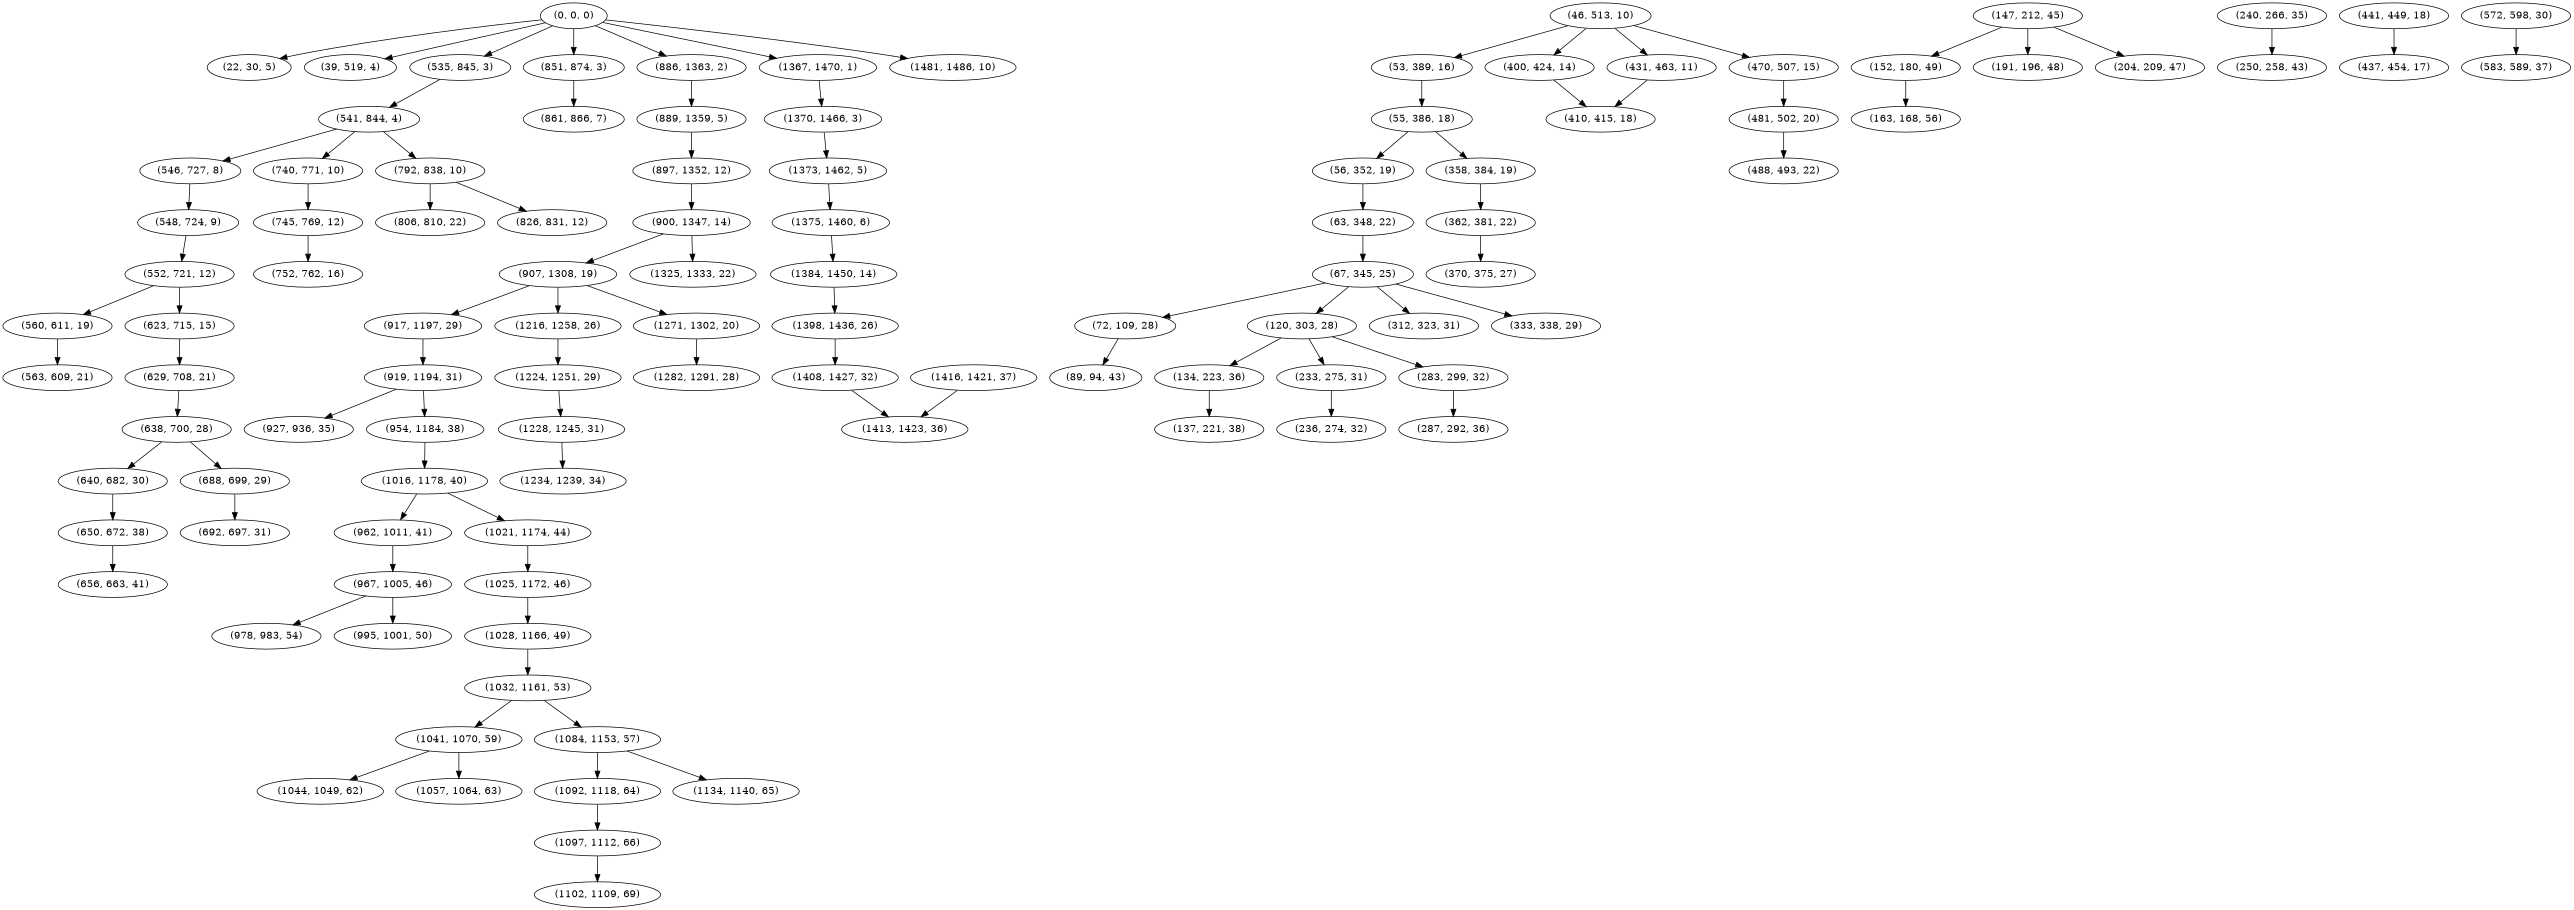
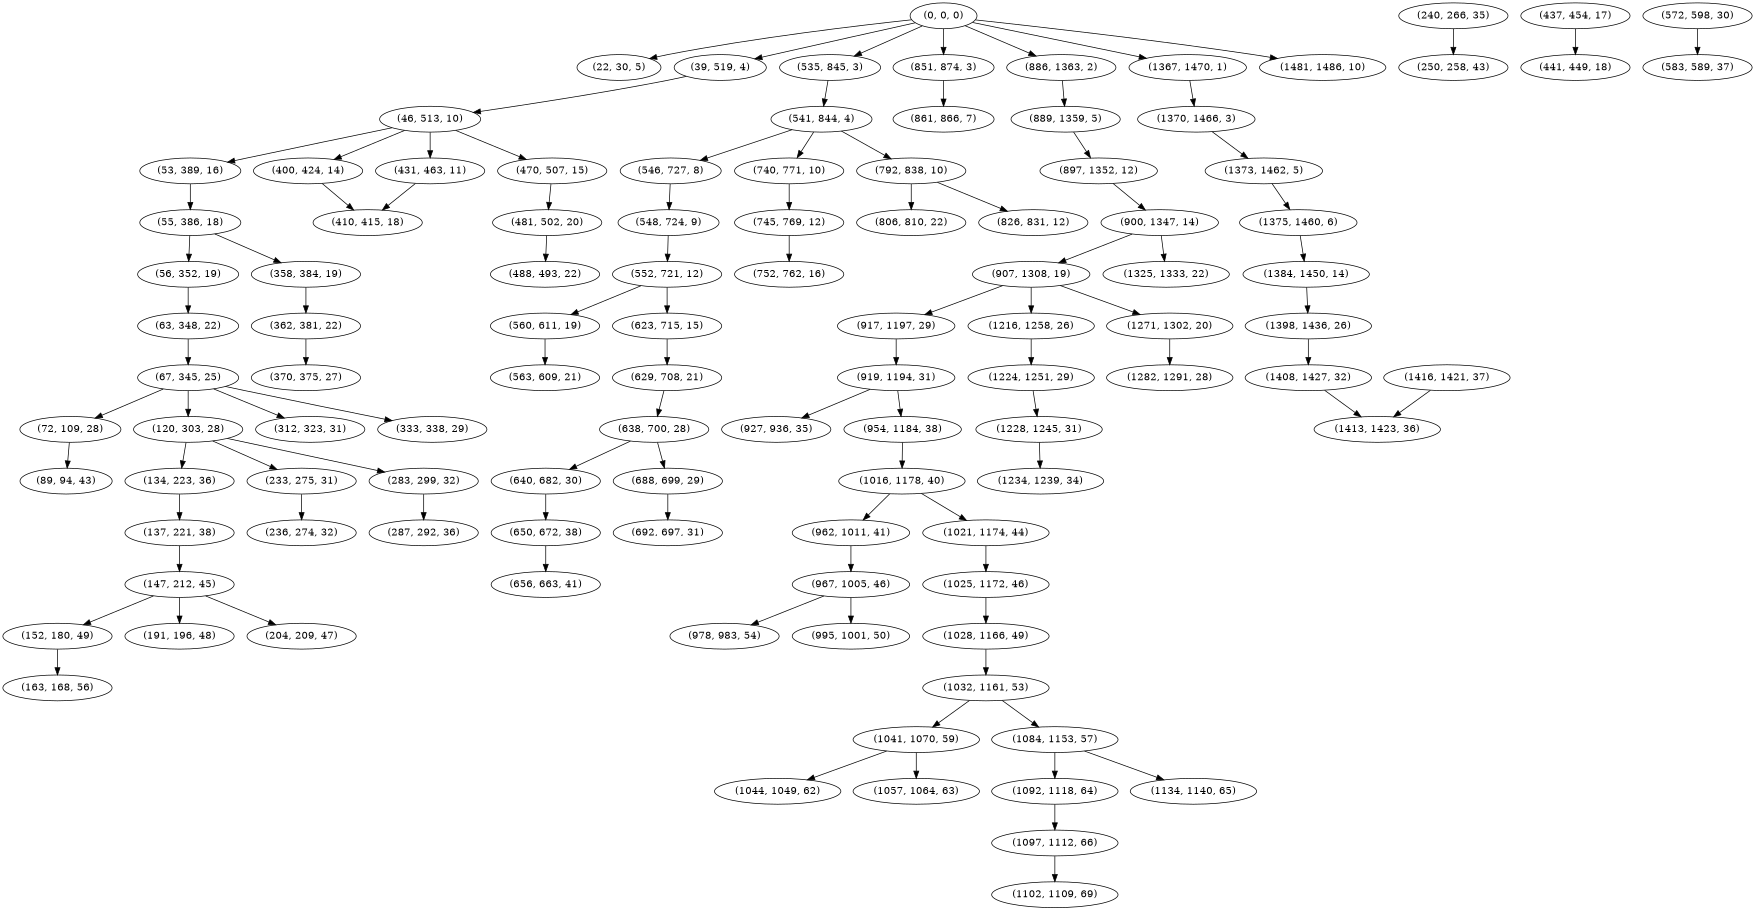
  digraph {
    "(0, 0, 0)"
    "(22, 30, 5)"
    "(39, 519, 4)"
    "(535, 845, 3)"
    "(851, 874, 3)"
    "(886, 1363, 2)"
    "(1367, 1470, 1)"
    "(1481, 1486, 10)"
    "(46, 513, 10)"
    "(541, 844, 4)"
    "(861, 866, 7)"
    "(889, 1359, 5)"
    "(1370, 1466, 3)"
    "(53, 389, 16)"
    "(400, 424, 14)"
    "(431, 463, 11)"
    "(470, 507, 15)"
    "(55, 386, 18)"
    "(410, 415, 18)"
    "(481, 502, 20)"
    "(56, 352, 19)"
    "(358, 384, 19)"
    "(63, 348, 22)"
    "(362, 381, 22)"
    "(67, 345, 25)"
    "(72, 109, 28)"
    "(120, 303, 28)"
    "(312, 323, 31)"
    "(333, 338, 29)"
    "(89, 94, 43)"
    "(134, 223, 36)"
    "(233, 275, 31)"
    "(283, 299, 32)"
    "(137, 221, 38)"
    "(236, 274, 32)"
    "(287, 292, 36)"
    "(147, 212, 45)"
    "(152, 180, 49)"
    "(191, 196, 48)"
    "(204, 209, 47)"
    "(163, 168, 56)"
    "(240, 266, 35)"
    "(250, 258, 43)"
    "(370, 375, 27)"
    "(437, 454, 17)"
    "(441, 449, 18)"
    "(488, 493, 22)"
    "(546, 727, 8)"
    "(740, 771, 10)"
    "(792, 838, 10)"
    "(548, 724, 9)"
    "(745, 769, 12)"
    "(806, 810, 22)"
    "(826, 831, 12)"
    "(552, 721, 12)"
    "(560, 611, 19)"
    "(623, 715, 15)"
    "(563, 609, 21)"
    "(629, 708, 21)"
    "(572, 598, 30)"
    "(583, 589, 37)"
    "(638, 700, 28)"
    "(640, 682, 30)"
    "(688, 699, 29)"
    "(650, 672, 38)"
    "(692, 697, 31)"
    "(656, 663, 41)"
    "(752, 762, 16)"
    "(897, 1352, 12)"
    "(900, 1347, 14)"
    "(907, 1308, 19)"
    "(1325, 1333, 22)"
    "(917, 1197, 29)"
    "(1216, 1258, 26)"
    "(1271, 1302, 20)"
    "(919, 1194, 31)"
    "(1224, 1251, 29)"
    "(1282, 1291, 28)"
    "(927, 936, 35)"
    "(954, 1184, 38)"
    "(1016, 1178, 40)"
    "(962, 1011, 41)"
    "(967, 1005, 46)"
    "(1021, 1174, 44)"
    "(978, 983, 54)"
    "(995, 1001, 50)"
    "(1025, 1172, 46)"
    "(1028, 1166, 49)"
    "(1032, 1161, 53)"
    "(1041, 1070, 59)"
    "(1084, 1153, 57)"
    "(1044, 1049, 62)"
    "(1057, 1064, 63)"
    "(1092, 1118, 64)"
    "(1134, 1140, 65)"
    "(1097, 1112, 66)"
    "(1102, 1109, 69)"
    "(1228, 1245, 31)"
    "(1234, 1239, 34)"
    "(1373, 1462, 5)"
    "(1375, 1460, 6)"
    "(1384, 1450, 14)"
    "(1398, 1436, 26)"
    "(1408, 1427, 32)"
    "(1413, 1423, 36)"
    "(1416, 1421, 37)"
    "(0, 0, 0)" -> "(22, 30, 5)"
    "(0, 0, 0)" -> "(39, 519, 4)"
    "(0, 0, 0)" -> "(535, 845, 3)"
    "(0, 0, 0)" -> "(851, 874, 3)"
    "(0, 0, 0)" -> "(886, 1363, 2)"
    "(0, 0, 0)" -> "(1367, 1470, 1)"
    "(0, 0, 0)" -> "(1481, 1486, 10)"
+   "(39, 519, 4)" -> "(46, 513, 10)"
    "(535, 845, 3)" -> "(541, 844, 4)"
    "(851, 874, 3)" -> "(861, 866, 7)"
    "(886, 1363, 2)" -> "(889, 1359, 5)"
    "(1367, 1470, 1)" -> "(1370, 1466, 3)"
    "(46, 513, 10)" -> "(53, 389, 16)"
    "(46, 513, 10)" -> "(400, 424, 14)"
    "(46, 513, 10)" -> "(431, 463, 11)"
    "(46, 513, 10)" -> "(470, 507, 15)"
    "(541, 844, 4)" -> "(546, 727, 8)"
    "(541, 844, 4)" -> "(740, 771, 10)"
    "(541, 844, 4)" -> "(792, 838, 10)"
    "(889, 1359, 5)" -> "(897, 1352, 12)"
    "(1370, 1466, 3)" -> "(1373, 1462, 5)"
    "(53, 389, 16)" -> "(55, 386, 18)"
    "(400, 424, 14)" -> "(410, 415, 18)"
    "(431, 463, 11)" -> "(410, 415, 18)"
    "(470, 507, 15)" -> "(481, 502, 20)"
    "(55, 386, 18)" -> "(56, 352, 19)"
    "(55, 386, 18)" -> "(358, 384, 19)"
    "(481, 502, 20)" -> "(488, 493, 22)"
    "(56, 352, 19)" -> "(63, 348, 22)"
    "(358, 384, 19)" -> "(362, 381, 22)"
    "(63, 348, 22)" -> "(67, 345, 25)"
    "(362, 381, 22)" -> "(370, 375, 27)"
    "(67, 345, 25)" -> "(72, 109, 28)"
    "(67, 345, 25)" -> "(120, 303, 28)"
    "(67, 345, 25)" -> "(312, 323, 31)"
    "(67, 345, 25)" -> "(333, 338, 29)"
    "(72, 109, 28)" -> "(89, 94, 43)"
    "(120, 303, 28)" -> "(134, 223, 36)"
    "(120, 303, 28)" -> "(233, 275, 31)"
    "(120, 303, 28)" -> "(283, 299, 32)"
    "(134, 223, 36)" -> "(137, 221, 38)"
    "(233, 275, 31)" -> "(236, 274, 32)"
    "(283, 299, 32)" -> "(287, 292, 36)"
+   "(137, 221, 38)" -> "(147, 212, 45)"
    "(147, 212, 45)" -> "(152, 180, 49)"
    "(147, 212, 45)" -> "(191, 196, 48)"
    "(147, 212, 45)" -> "(204, 209, 47)"
    "(152, 180, 49)" -> "(163, 168, 56)"
    "(240, 266, 35)" -> "(250, 258, 43)"
-   "(441, 449, 18)" -> "(437, 454, 17)"
+   "(437, 454, 17)" -> "(441, 449, 18)"
    "(546, 727, 8)" -> "(548, 724, 9)"
    "(740, 771, 10)" -> "(745, 769, 12)"
    "(792, 838, 10)" -> "(806, 810, 22)"
    "(792, 838, 10)" -> "(826, 831, 12)"
    "(548, 724, 9)" -> "(552, 721, 12)"
    "(745, 769, 12)" -> "(752, 762, 16)"
    "(552, 721, 12)" -> "(560, 611, 19)"
    "(552, 721, 12)" -> "(623, 715, 15)"
    "(560, 611, 19)" -> "(563, 609, 21)"
    "(623, 715, 15)" -> "(629, 708, 21)"
    "(629, 708, 21)" -> "(638, 700, 28)"
    "(572, 598, 30)" -> "(583, 589, 37)"
    "(638, 700, 28)" -> "(640, 682, 30)"
    "(638, 700, 28)" -> "(688, 699, 29)"
    "(640, 682, 30)" -> "(650, 672, 38)"
    "(688, 699, 29)" -> "(692, 697, 31)"
    "(650, 672, 38)" -> "(656, 663, 41)"
    "(897, 1352, 12)" -> "(900, 1347, 14)"
    "(900, 1347, 14)" -> "(907, 1308, 19)"
    "(900, 1347, 14)" -> "(1325, 1333, 22)"
    "(907, 1308, 19)" -> "(917, 1197, 29)"
    "(907, 1308, 19)" -> "(1216, 1258, 26)"
    "(907, 1308, 19)" -> "(1271, 1302, 20)"
    "(917, 1197, 29)" -> "(919, 1194, 31)"
    "(1216, 1258, 26)" -> "(1224, 1251, 29)"
    "(1271, 1302, 20)" -> "(1282, 1291, 28)"
    "(919, 1194, 31)" -> "(927, 936, 35)"
    "(919, 1194, 31)" -> "(954, 1184, 38)"
    "(1224, 1251, 29)" -> "(1228, 1245, 31)"
    "(954, 1184, 38)" -> "(1016, 1178, 40)"
    "(1016, 1178, 40)" -> "(962, 1011, 41)"
    "(1016, 1178, 40)" -> "(1021, 1174, 44)"
    "(962, 1011, 41)" -> "(967, 1005, 46)"
    "(967, 1005, 46)" -> "(978, 983, 54)"
    "(967, 1005, 46)" -> "(995, 1001, 50)"
    "(1021, 1174, 44)" -> "(1025, 1172, 46)"
    "(1025, 1172, 46)" -> "(1028, 1166, 49)"
    "(1028, 1166, 49)" -> "(1032, 1161, 53)"
    "(1032, 1161, 53)" -> "(1041, 1070, 59)"
    "(1032, 1161, 53)" -> "(1084, 1153, 57)"
    "(1041, 1070, 59)" -> "(1044, 1049, 62)"
    "(1041, 1070, 59)" -> "(1057, 1064, 63)"
    "(1084, 1153, 57)" -> "(1092, 1118, 64)"
    "(1084, 1153, 57)" -> "(1134, 1140, 65)"
    "(1092, 1118, 64)" -> "(1097, 1112, 66)"
    "(1097, 1112, 66)" -> "(1102, 1109, 69)"
    "(1228, 1245, 31)" -> "(1234, 1239, 34)"
    "(1373, 1462, 5)" -> "(1375, 1460, 6)"
    "(1375, 1460, 6)" -> "(1384, 1450, 14)"
    "(1384, 1450, 14)" -> "(1398, 1436, 26)"
    "(1398, 1436, 26)" -> "(1408, 1427, 32)"
    "(1408, 1427, 32)" -> "(1413, 1423, 36)"
    "(1416, 1421, 37)" -> "(1413, 1423, 36)"
  }
